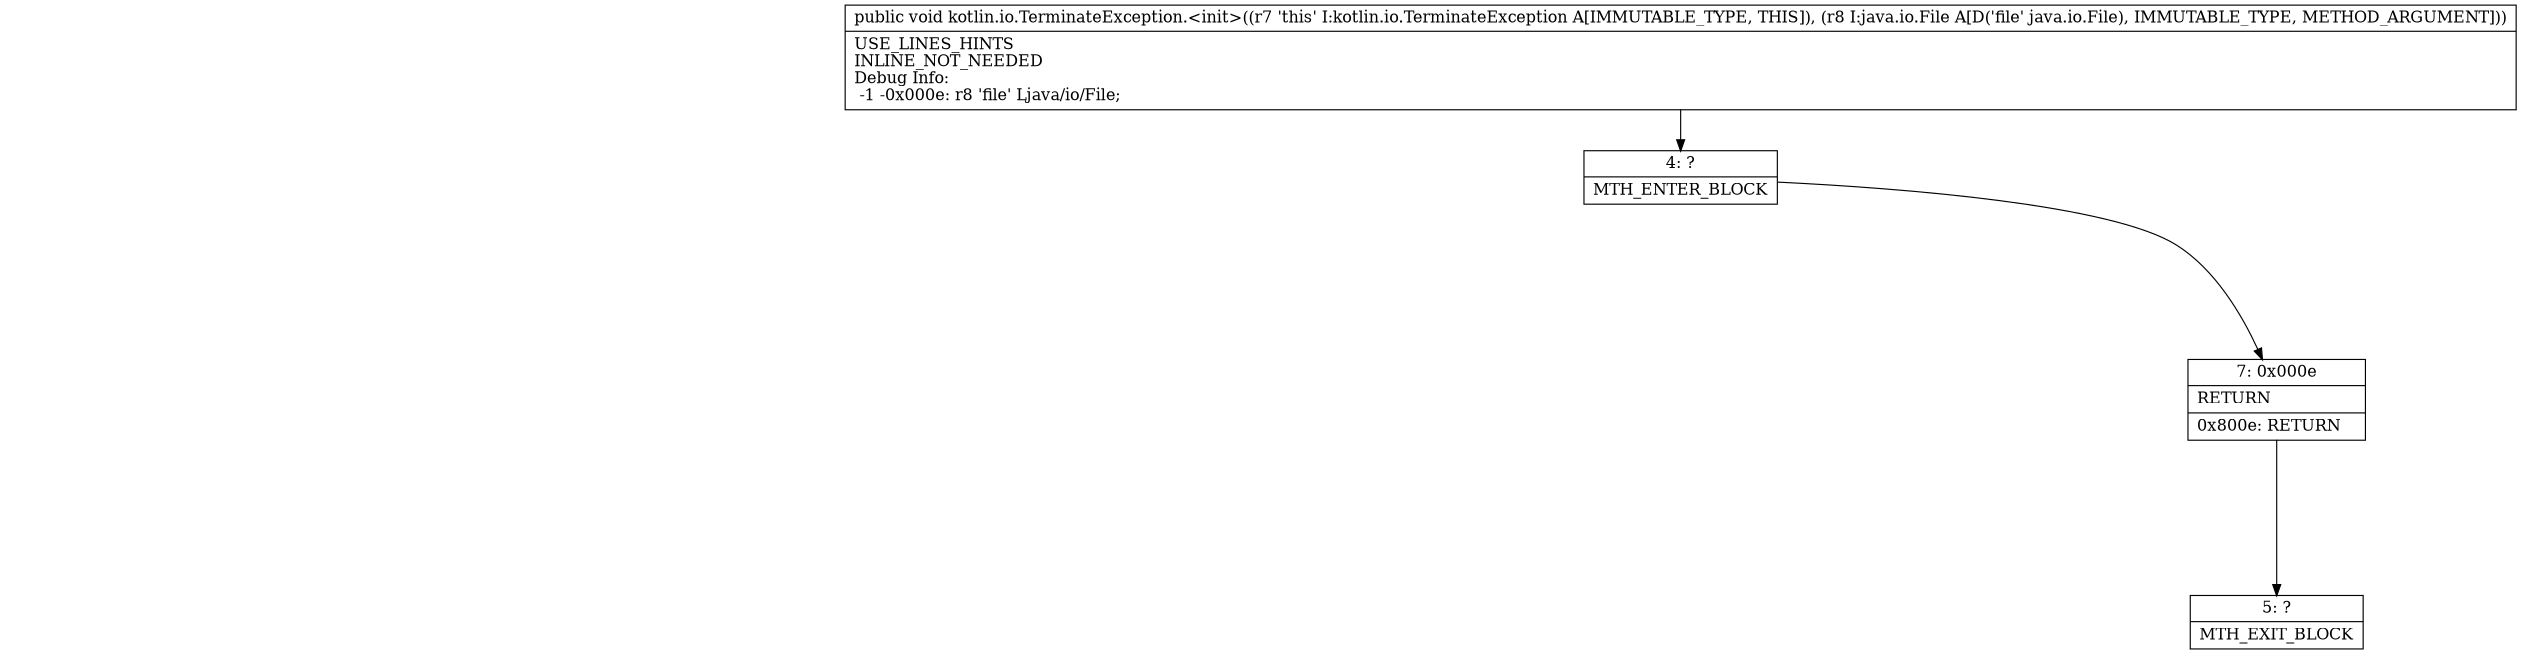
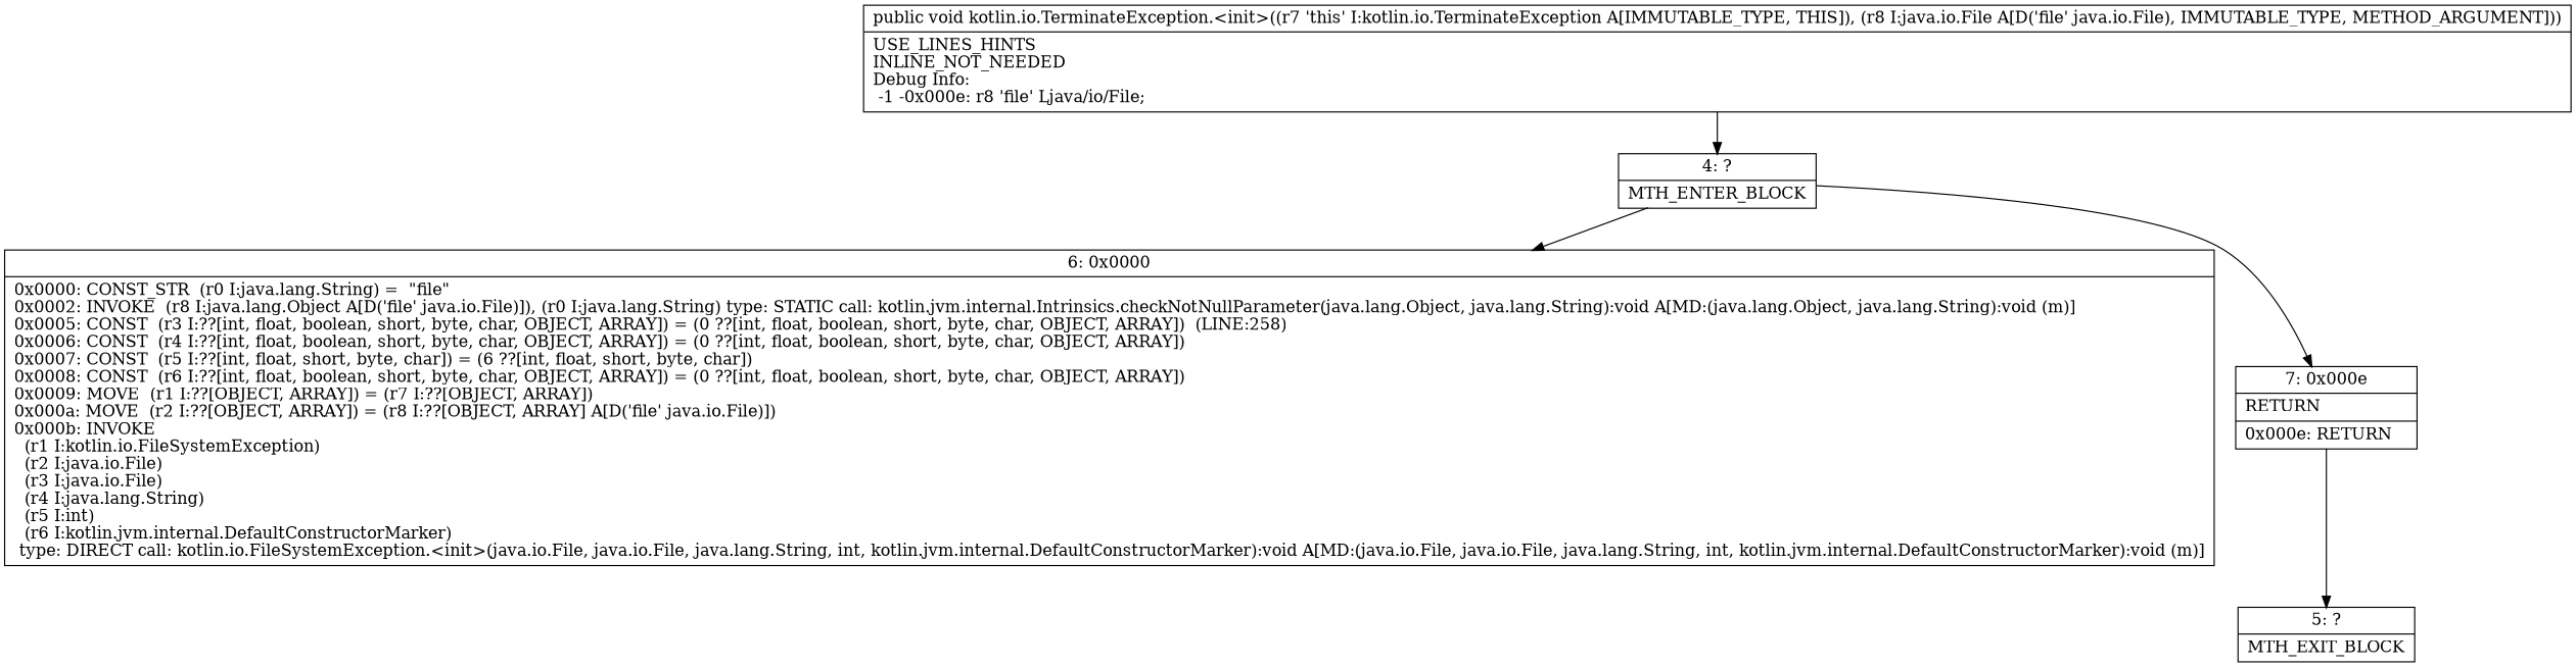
  digraph {
    node [shape=record]
    n1 [label="{4\:\ ?|MTH_ENTER_BLOCK\l}"]
-   n3 [label="{7\:\ 0x000e|RETURN\l|0x800e: RETURN   \l}"]
+   n2 [label="{6\:\ 0x0000|0x0000: CONST_STR  (r0 I:java.lang.String) =  \"file\" \l0x0002: INVOKE  (r8 I:java.lang.Object A[D('file' java.io.File)]), (r0 I:java.lang.String) type: STATIC call: kotlin.jvm.internal.Intrinsics.checkNotNullParameter(java.lang.Object, java.lang.String):void A[MD:(java.lang.Object, java.lang.String):void (m)]\l0x0005: CONST  (r3 I:??[int, float, boolean, short, byte, char, OBJECT, ARRAY]) = (0 ??[int, float, boolean, short, byte, char, OBJECT, ARRAY])  (LINE:258)\l0x0006: CONST  (r4 I:??[int, float, boolean, short, byte, char, OBJECT, ARRAY]) = (0 ??[int, float, boolean, short, byte, char, OBJECT, ARRAY]) \l0x0007: CONST  (r5 I:??[int, float, short, byte, char]) = (6 ??[int, float, short, byte, char]) \l0x0008: CONST  (r6 I:??[int, float, boolean, short, byte, char, OBJECT, ARRAY]) = (0 ??[int, float, boolean, short, byte, char, OBJECT, ARRAY]) \l0x0009: MOVE  (r1 I:??[OBJECT, ARRAY]) = (r7 I:??[OBJECT, ARRAY]) \l0x000a: MOVE  (r2 I:??[OBJECT, ARRAY]) = (r8 I:??[OBJECT, ARRAY] A[D('file' java.io.File)]) \l0x000b: INVOKE  \l  (r1 I:kotlin.io.FileSystemException)\l  (r2 I:java.io.File)\l  (r3 I:java.io.File)\l  (r4 I:java.lang.String)\l  (r5 I:int)\l  (r6 I:kotlin.jvm.internal.DefaultConstructorMarker)\l type: DIRECT call: kotlin.io.FileSystemException.\<init\>(java.io.File, java.io.File, java.lang.String, int, kotlin.jvm.internal.DefaultConstructorMarker):void A[MD:(java.io.File, java.io.File, java.lang.String, int, kotlin.jvm.internal.DefaultConstructorMarker):void (m)]\l}"]
+   n3 [label="{7\:\ 0x000e|RETURN\l|0x000e: RETURN   \l}"]
    n4 [label="{5\:\ ?|MTH_EXIT_BLOCK\l}"]
    n5 [label="{public void kotlin.io.TerminateException.\<init\>((r7 'this' I:kotlin.io.TerminateException A[IMMUTABLE_TYPE, THIS]), (r8 I:java.io.File A[D('file' java.io.File), IMMUTABLE_TYPE, METHOD_ARGUMENT]))  | USE_LINES_HINTS\lINLINE_NOT_NEEDED\lDebug Info:\l  \-1 \-0x000e: r8 'file' Ljava\/io\/File;\l}"]
+   n1 -> n2
    n1 -> n3
    n3 -> n4
    n5 -> n1
  }
